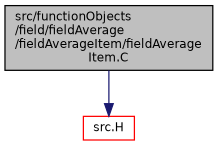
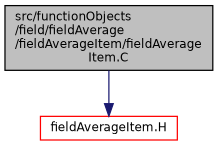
  digraph {
    node [fontname=Helvetica fontsize=10 shape=record]
    n1 [color=black fillcolor=grey75 fontcolor=black height=0.2 label="src/functionObjects\l/field/fieldAverage\l/fieldAverageItem/fieldAverage\lItem.C" style=filled width=0.4]
-   n2 [color=red height=0.2 label="src.H" width=0.4]
+   n2 [color=red height=0.2 label="fieldAverageItem.H" width=0.4]
    n1 -> n2 [color=midnightblue fontname=Helvetica fontsize=10 labelfontname=Helvetica labelfontsize=10 style=solid]
  }
